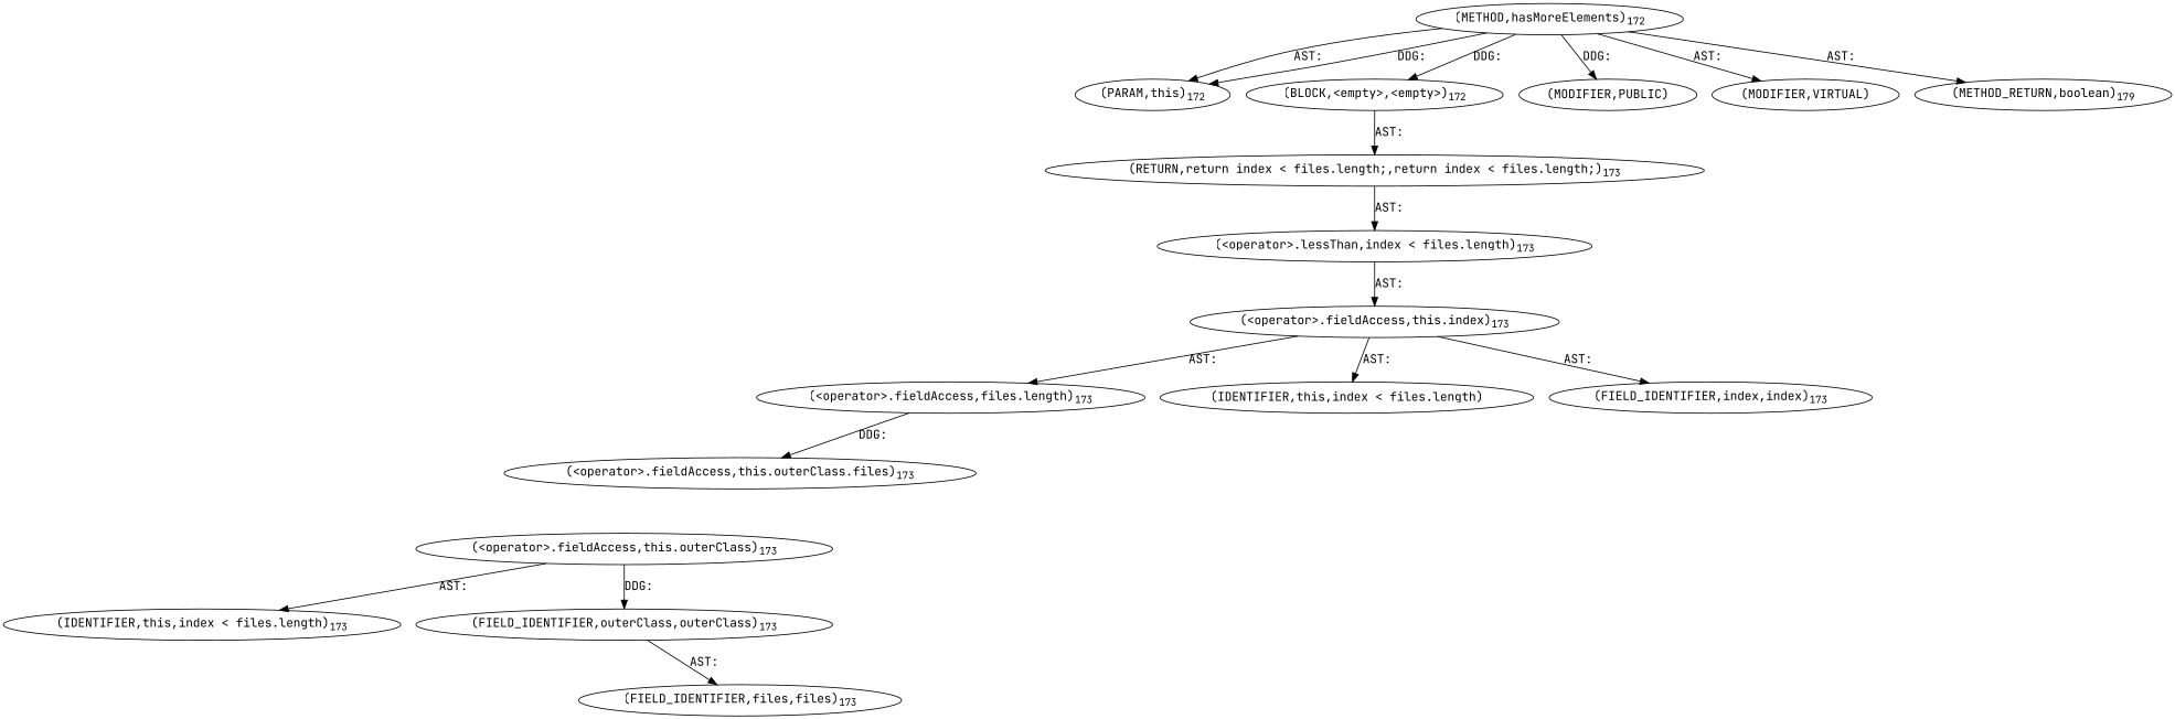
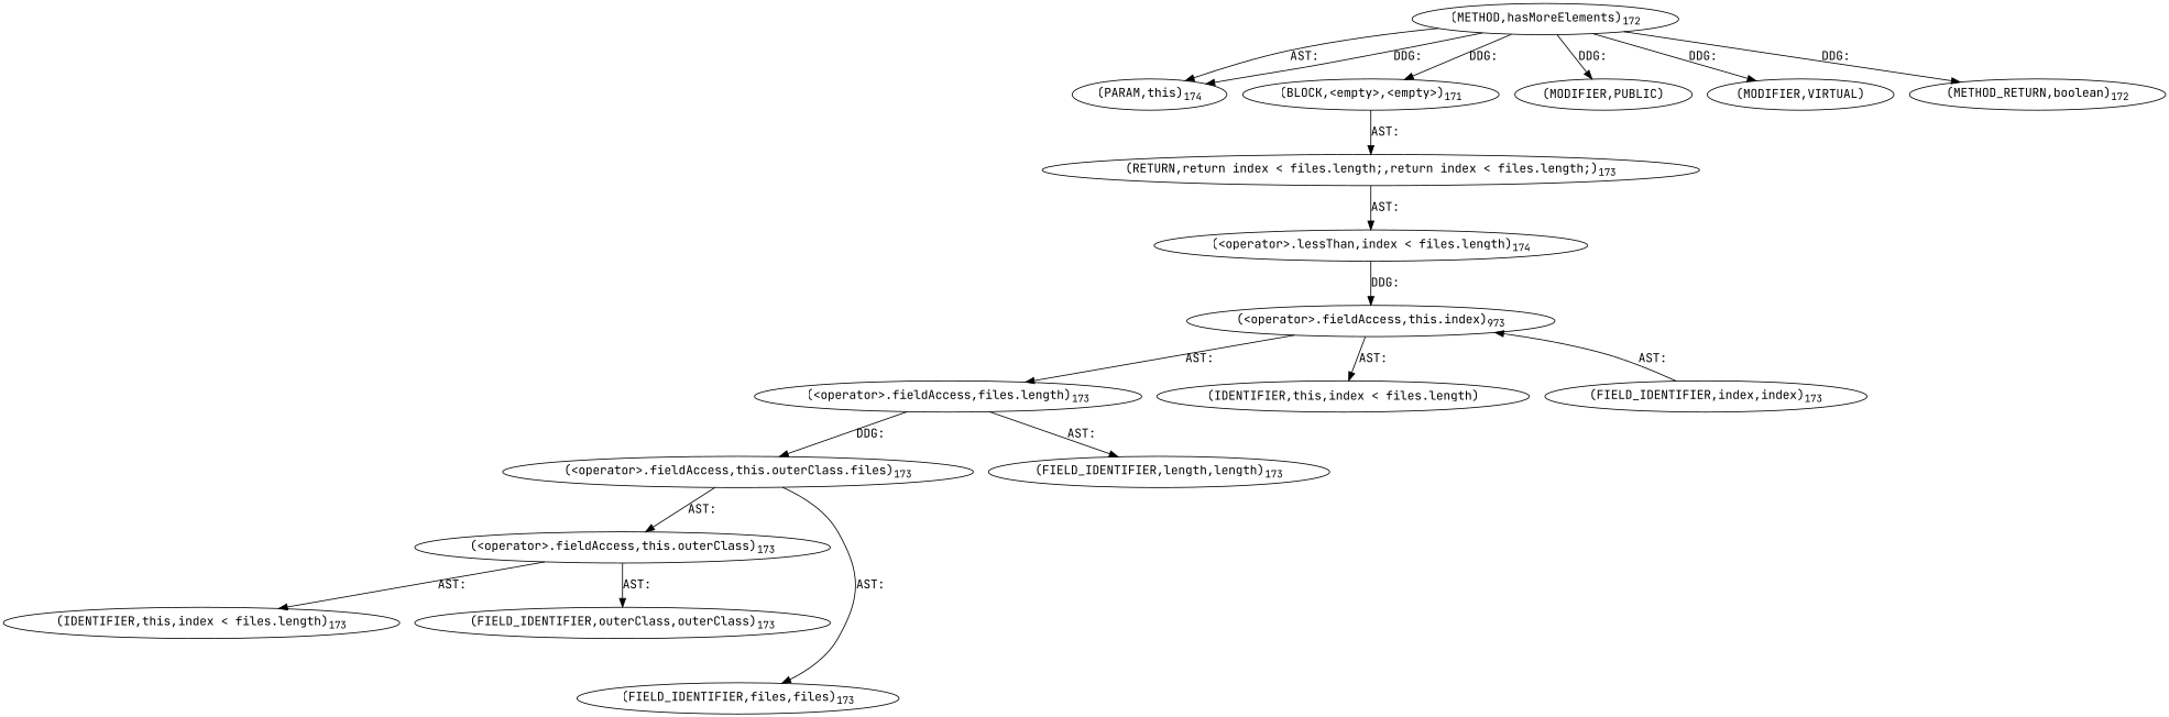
  digraph {
    fontname="JetBrains Mono"
    node [fontname="JetBrains Mono"]
    edge [fontname="JetBrains Mono"]
    n1 [label=<(METHOD,hasMoreElements)<SUB>172</SUB>>]
-   n2 [label=<(PARAM,this)<SUB>172</SUB>>]
-   n3 [label=<(BLOCK,&lt;empty&gt;,&lt;empty&gt;)<SUB>172</SUB>>]
+   n2 [label=<(PARAM,this)<SUB>174</SUB>>]
+   n3 [label=<(BLOCK,&lt;empty&gt;,&lt;empty&gt;)<SUB>171</SUB>>]
    n4 [label=<(MODIFIER,PUBLIC)>]
    n5 [label=<(MODIFIER,VIRTUAL)>]
-   n6 [label=<(METHOD_RETURN,boolean)<SUB>179</SUB>>]
+   n6 [label=<(METHOD_RETURN,boolean)<SUB>172</SUB>>]
    n7 [label=<(RETURN,return index &lt; files.length;,return index &lt; files.length;)<SUB>173</SUB>>]
-   n8 [label=<(&lt;operator&gt;.lessThan,index &lt; files.length)<SUB>173</SUB>>]
-   n9 [label=<(&lt;operator&gt;.fieldAccess,this.index)<SUB>173</SUB>>]
+   n8 [label=<(&lt;operator&gt;.lessThan,index &lt; files.length)<SUB>174</SUB>>]
+   n9 [label=<(&lt;operator&gt;.fieldAccess,this.index)<SUB>973</SUB>>]
    n10 [label=<(&lt;operator&gt;.fieldAccess,files.length)<SUB>173</SUB>>]
    n11 [label=<(IDENTIFIER,this,index &lt; files.length)>]
    n12 [label=<(FIELD_IDENTIFIER,index,index)<SUB>173</SUB>>]
    n13 [label=<(&lt;operator&gt;.fieldAccess,this.outerClass.files)<SUB>173</SUB>>]
+   n14 [label=<(FIELD_IDENTIFIER,length,length)<SUB>173</SUB>>]
    n15 [label=<(&lt;operator&gt;.fieldAccess,this.outerClass)<SUB>173</SUB>>]
    n16 [label=<(FIELD_IDENTIFIER,files,files)<SUB>173</SUB>>]
    n17 [label=<(IDENTIFIER,this,index &lt; files.length)<SUB>173</SUB>>]
    n18 [label=<(FIELD_IDENTIFIER,outerClass,outerClass)<SUB>173</SUB>>]
    n1 -> n2 [label="AST: "]
    n1 -> n2 [label="DDG: "]
    n1 -> n3 [label="DDG: "]
    n1 -> n4 [label="DDG: "]
-   n1 -> n5 [label="AST: "]
-   n1 -> n6 [label="AST: "]
+   n1 -> n5 [label="DDG: "]
+   n1 -> n6 [label="DDG: "]
    n3 -> n7 [label="AST: "]
    n7 -> n8 [label="AST: "]
-   n8 -> n9 [label="AST: "]
+   n8 -> n9 [label="DDG: "]
    n9 -> n10 [label="AST: "]
    n9 -> n11 [label="AST: "]
-   n9 -> n12 [label="AST: "]
+   n12 -> n9 [label="AST: "]
    n10 -> n13 [label="DDG: "]
-   n18 -> n16 [label="AST: "]
+   n10 -> n14 [label="AST: "]
+   n13 -> n15 [label="AST: "]
+   n13 -> n16 [label="AST: "]
    n15 -> n17 [label="AST: "]
-   n15 -> n18 [label="DDG: "]
+   n15 -> n18 [label="AST: "]
  }
